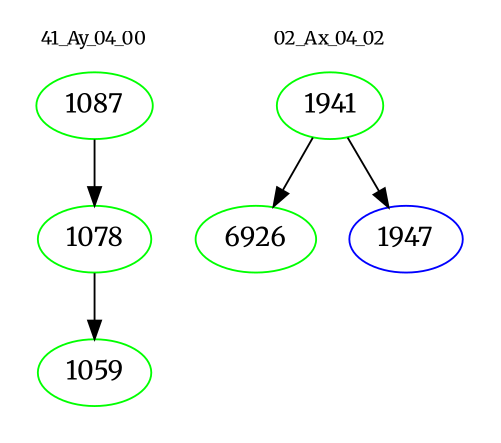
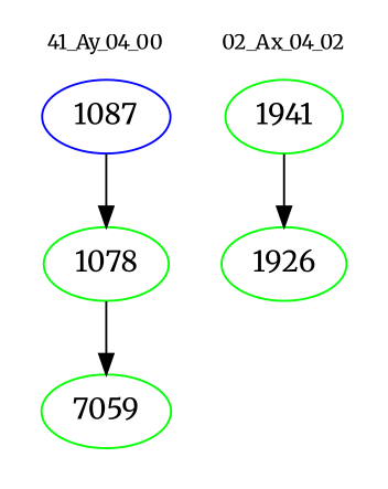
  digraph {
    fontname=Merriweather
    node [color=green fontname=Merriweather]
    edge [color=black fontname=Merriweather]
    n1 [label=1078]
-   n2 [label=1059]
-   n3 [label=1087]
+   n2 [label=7059]
+   n3 [color=blue label=1087]
    n4 [label=1941]
-   n5 [label=6926]
-   n6 [color=blue label=1947]
+   n5 [label=1926]
    subgraph cluster_1 {
      color=white
      fontsize=10
      label="41_Ay_04_00"
      n1
      n2
      n3
    }
    subgraph cluster_2 {
      color=white
      fontsize=10
      label="02_Ax_04_02"
      n4
      n5
-     n6
    }
    n1 -> n2
    n3 -> n1
    n4 -> n5
-   n4 -> n6
  }
